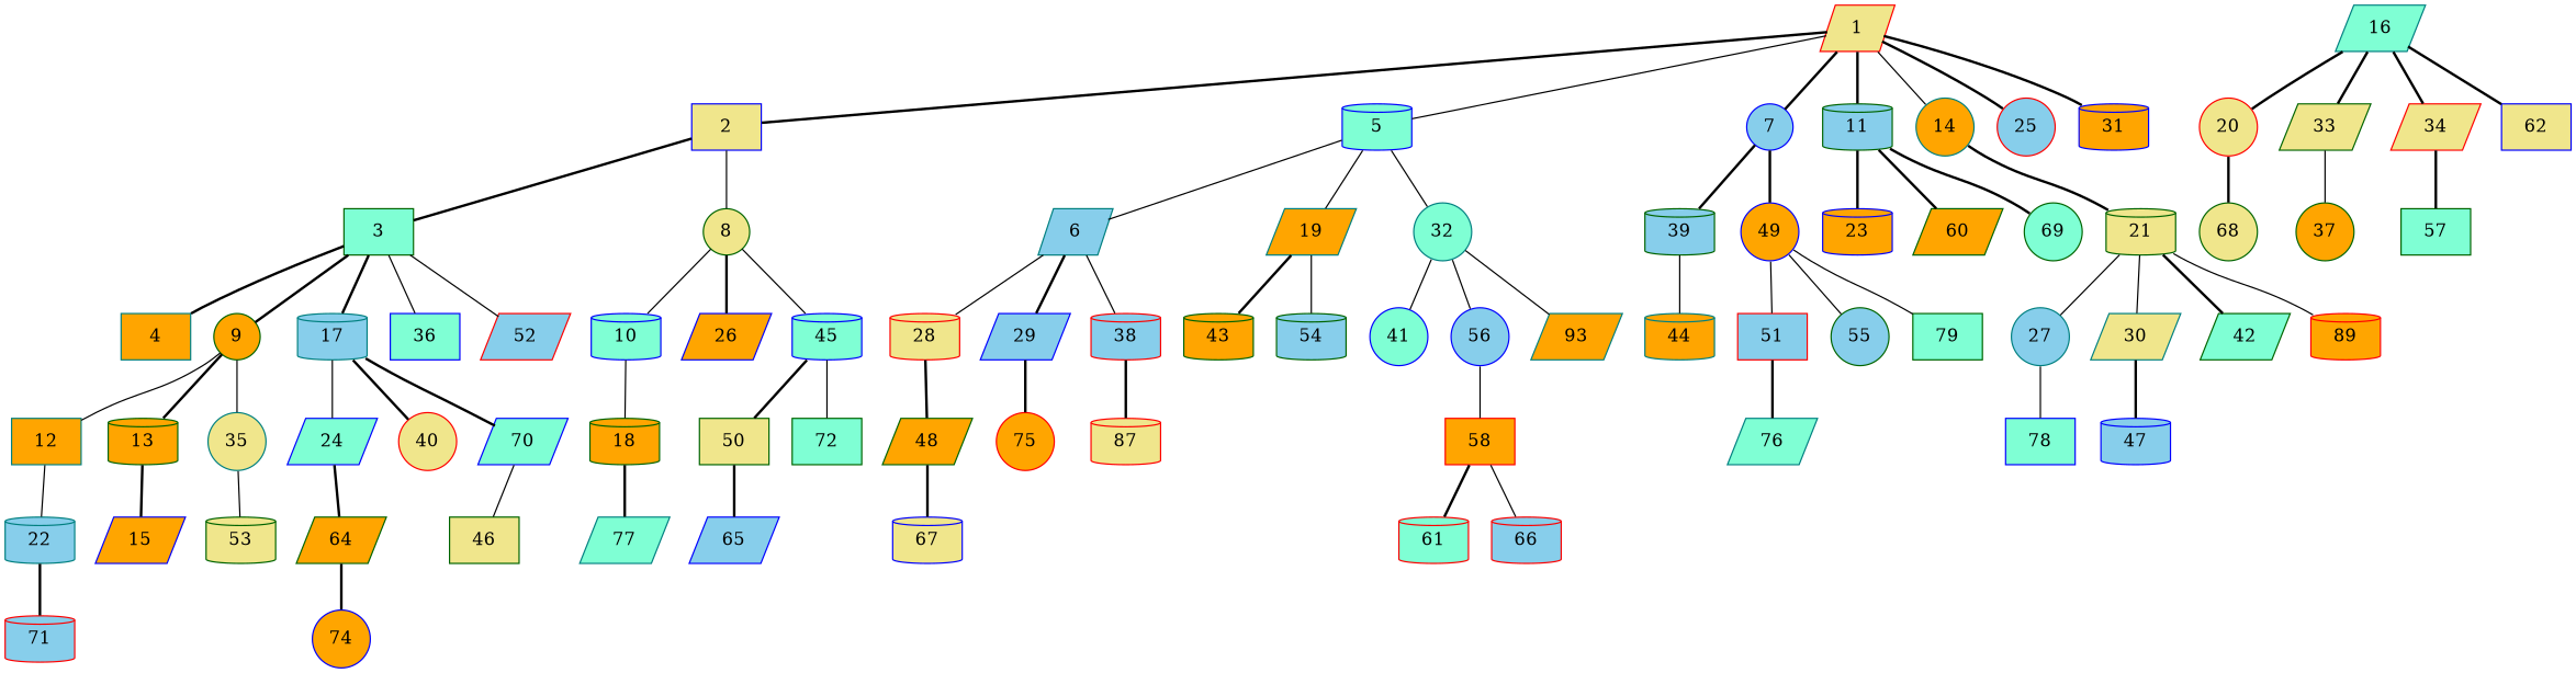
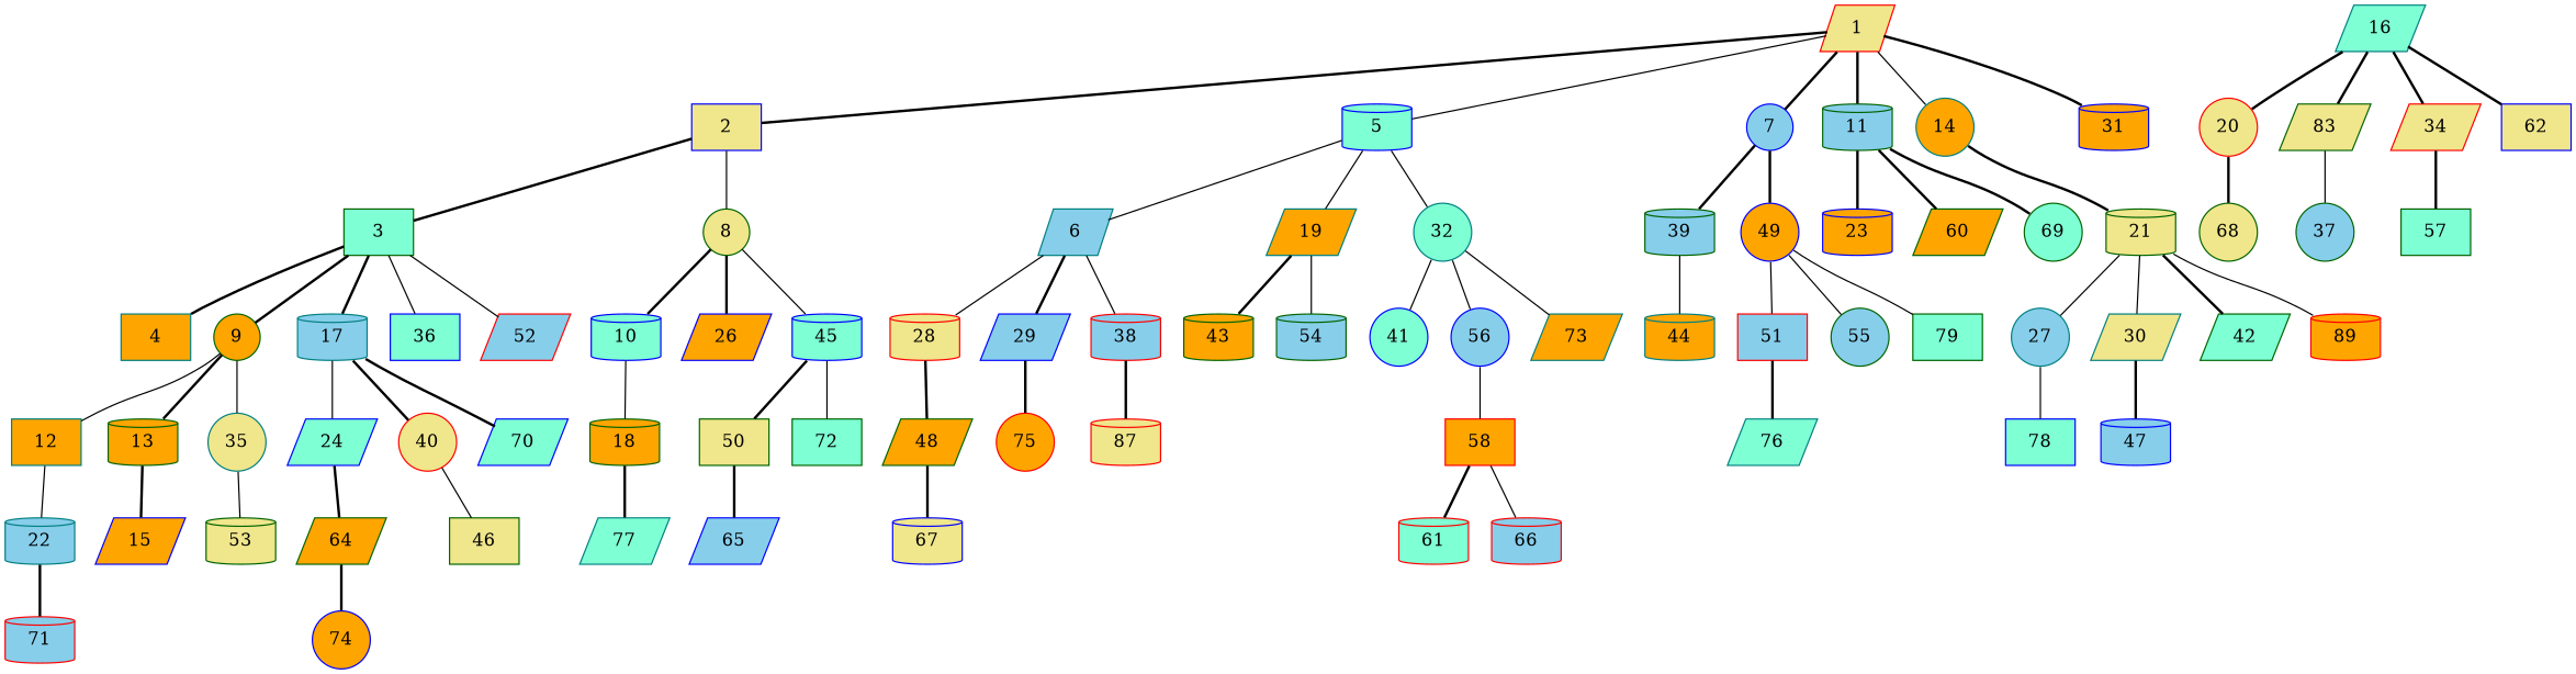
  graph {
    node [color=darkgreen fillcolor=orange shape=cylinder style=filled]
    edge [style=bold weight=1.0]
    1 [color=red fillcolor=khaki shape=parallelogram]
    2 [color=blue fillcolor=khaki shape=box]
    5 [color=blue fillcolor=aquamarine]
    7 [color=blue fillcolor=skyblue shape=circle]
    11 [fillcolor=skyblue]
    14 [color=teal shape=circle]
-   25 [color=red fillcolor=skyblue shape=circle]
    31 [color=blue]
    3 [fillcolor=aquamarine shape=box]
    8 [fillcolor=khaki shape=circle]
    6 [color=teal fillcolor=skyblue shape=parallelogram]
    19 [color=teal shape=parallelogram]
    32 [color=teal fillcolor=aquamarine shape=circle]
    39 [fillcolor=skyblue]
    49 [color=blue shape=circle]
    23 [color=blue]
    60 [shape=parallelogram]
    69 [fillcolor=aquamarine shape=circle]
    21 [fillcolor=khaki]
    4 [color=teal shape=box]
    9 [shape=circle]
    17 [color=teal fillcolor=skyblue]
    36 [color=blue fillcolor=aquamarine shape=box]
    52 [color=red fillcolor=skyblue shape=parallelogram]
    10 [color=blue fillcolor=aquamarine]
    26 [color=blue shape=parallelogram]
    45 [color=blue fillcolor=aquamarine]
    12 [color=teal shape=box]
    13
    35 [color=teal fillcolor=khaki shape=circle]
    24 [color=blue fillcolor=aquamarine shape=parallelogram]
    40 [color=red fillcolor=khaki shape=circle]
    70 [color=blue fillcolor=aquamarine shape=parallelogram]
    28 [color=red fillcolor=khaki]
    29 [color=blue fillcolor=skyblue shape=parallelogram]
    38 [color=red fillcolor=skyblue]
    43
    54 [fillcolor=skyblue]
    41 [color=blue fillcolor=aquamarine shape=circle]
    56 [color=blue fillcolor=skyblue shape=circle]
-   73 [color=teal shape=parallelogram label=93]
+   73 [color=teal shape=parallelogram]
    48 [shape=parallelogram]
    75 [color=red shape=circle]
    n44 [color=red fillcolor=khaki label=87]
    44 [color=teal]
    51 [color=red fillcolor=skyblue shape=box]
    55 [fillcolor=skyblue shape=circle]
    79 [fillcolor=aquamarine shape=box]
    18
    16 [color=teal fillcolor=aquamarine shape=parallelogram]
    20 [color=red fillcolor=khaki shape=circle]
-   33 [fillcolor=khaki shape=parallelogram]
+   33 [fillcolor=khaki shape=parallelogram label=83]
    34 [color=red fillcolor=khaki shape=parallelogram]
    62 [color=blue fillcolor=khaki shape=box]
    50 [fillcolor=khaki shape=box]
    72 [fillcolor=aquamarine shape=box]
    22 [color=teal fillcolor=skyblue]
    15 [color=blue shape=parallelogram]
    53 [fillcolor=khaki]
    77 [color=teal fillcolor=aquamarine shape=parallelogram]
    71 [color=red fillcolor=skyblue]
    27 [color=teal fillcolor=skyblue shape=circle]
    30 [color=teal fillcolor=khaki shape=parallelogram]
    42 [fillcolor=aquamarine shape=parallelogram]
    n65 [color=red label=89]
    68 [fillcolor=khaki shape=circle]
-   37 [shape=circle]
+   37 [fillcolor=skyblue shape=circle]
    57 [fillcolor=aquamarine shape=box]
    64 [shape=parallelogram]
    46 [fillcolor=khaki shape=box]
    78 [color=blue fillcolor=aquamarine shape=box]
    47 [color=blue fillcolor=skyblue]
    74 [color=blue shape=circle]
    67 [color=blue fillcolor=khaki]
    58 [color=red shape=box]
    65 [color=blue fillcolor=skyblue shape=parallelogram]
    76 [color=teal fillcolor=aquamarine shape=parallelogram]
    61 [color=red fillcolor=aquamarine]
    66 [color=red fillcolor=skyblue]
    1 -- 2
    1 -- 5 [style=solid]
    1 -- 7
    1 -- 11
    1 -- 14 [style=solid]
-   1 -- 25
    1 -- 31
    2 -- 3
    2 -- 8 [style=solid]
    5 -- 6 [style=solid]
    5 -- 19 [style=solid]
    5 -- 32 [style=solid]
    7 -- 39
    7 -- 49
    11 -- 23
    11 -- 60
    11 -- 69
    14 -- 21
    3 -- 4
    3 -- 9
    3 -- 17
    3 -- 36 [style=solid]
    3 -- 52 [style=solid]
-   8 -- 10 [style=solid]
+   8 -- 10
    8 -- 26 [weight=2.0]
    8 -- 45 [style=solid]
    6 -- 28 [style=solid]
    6 -- 29
    6 -- 38 [style=solid]
    19 -- 43
    19 -- 54 [style=solid]
    32 -- 41 [style=solid]
    32 -- 56 [style=solid]
    32 -- 73 [style=solid]
    39 -- 44 [style=solid weight=2.0]
    49 -- 51 [style=solid]
    49 -- 55 [style=solid]
    49 -- 79 [style=solid]
    21 -- 27 [style=solid]
    21 -- 30 [style=solid]
    21 -- 42
    21 -- n65 [style=solid]
    9 -- 12 [style=solid]
    9 -- 13
    9 -- 35 [style=solid]
    17 -- 24 [style=solid]
    17 -- 40
    17 -- 70
    10 -- 18 [style=solid]
    45 -- 50
    45 -- 72 [style=solid]
    12 -- 22 [style=solid]
    13 -- 15
    35 -- 53 [style=solid]
    24 -- 64
-   70 -- 46 [style=solid]
+   40 -- 46 [style=solid]
    28 -- 48
    29 -- 75
    38 -- n44
    56 -- 58 [style=solid]
    48 -- 67
    51 -- 76
    18 -- 77
    16 -- 20
    16 -- 33
    16 -- 34
    16 -- 62
    20 -- 68
    33 -- 37 [style=solid]
    34 -- 57
    50 -- 65
    22 -- 71
    27 -- 78 [style=solid]
    30 -- 47 [weight=2.0]
    64 -- 74
    58 -- 61
    58 -- 66 [style=solid]
  }
